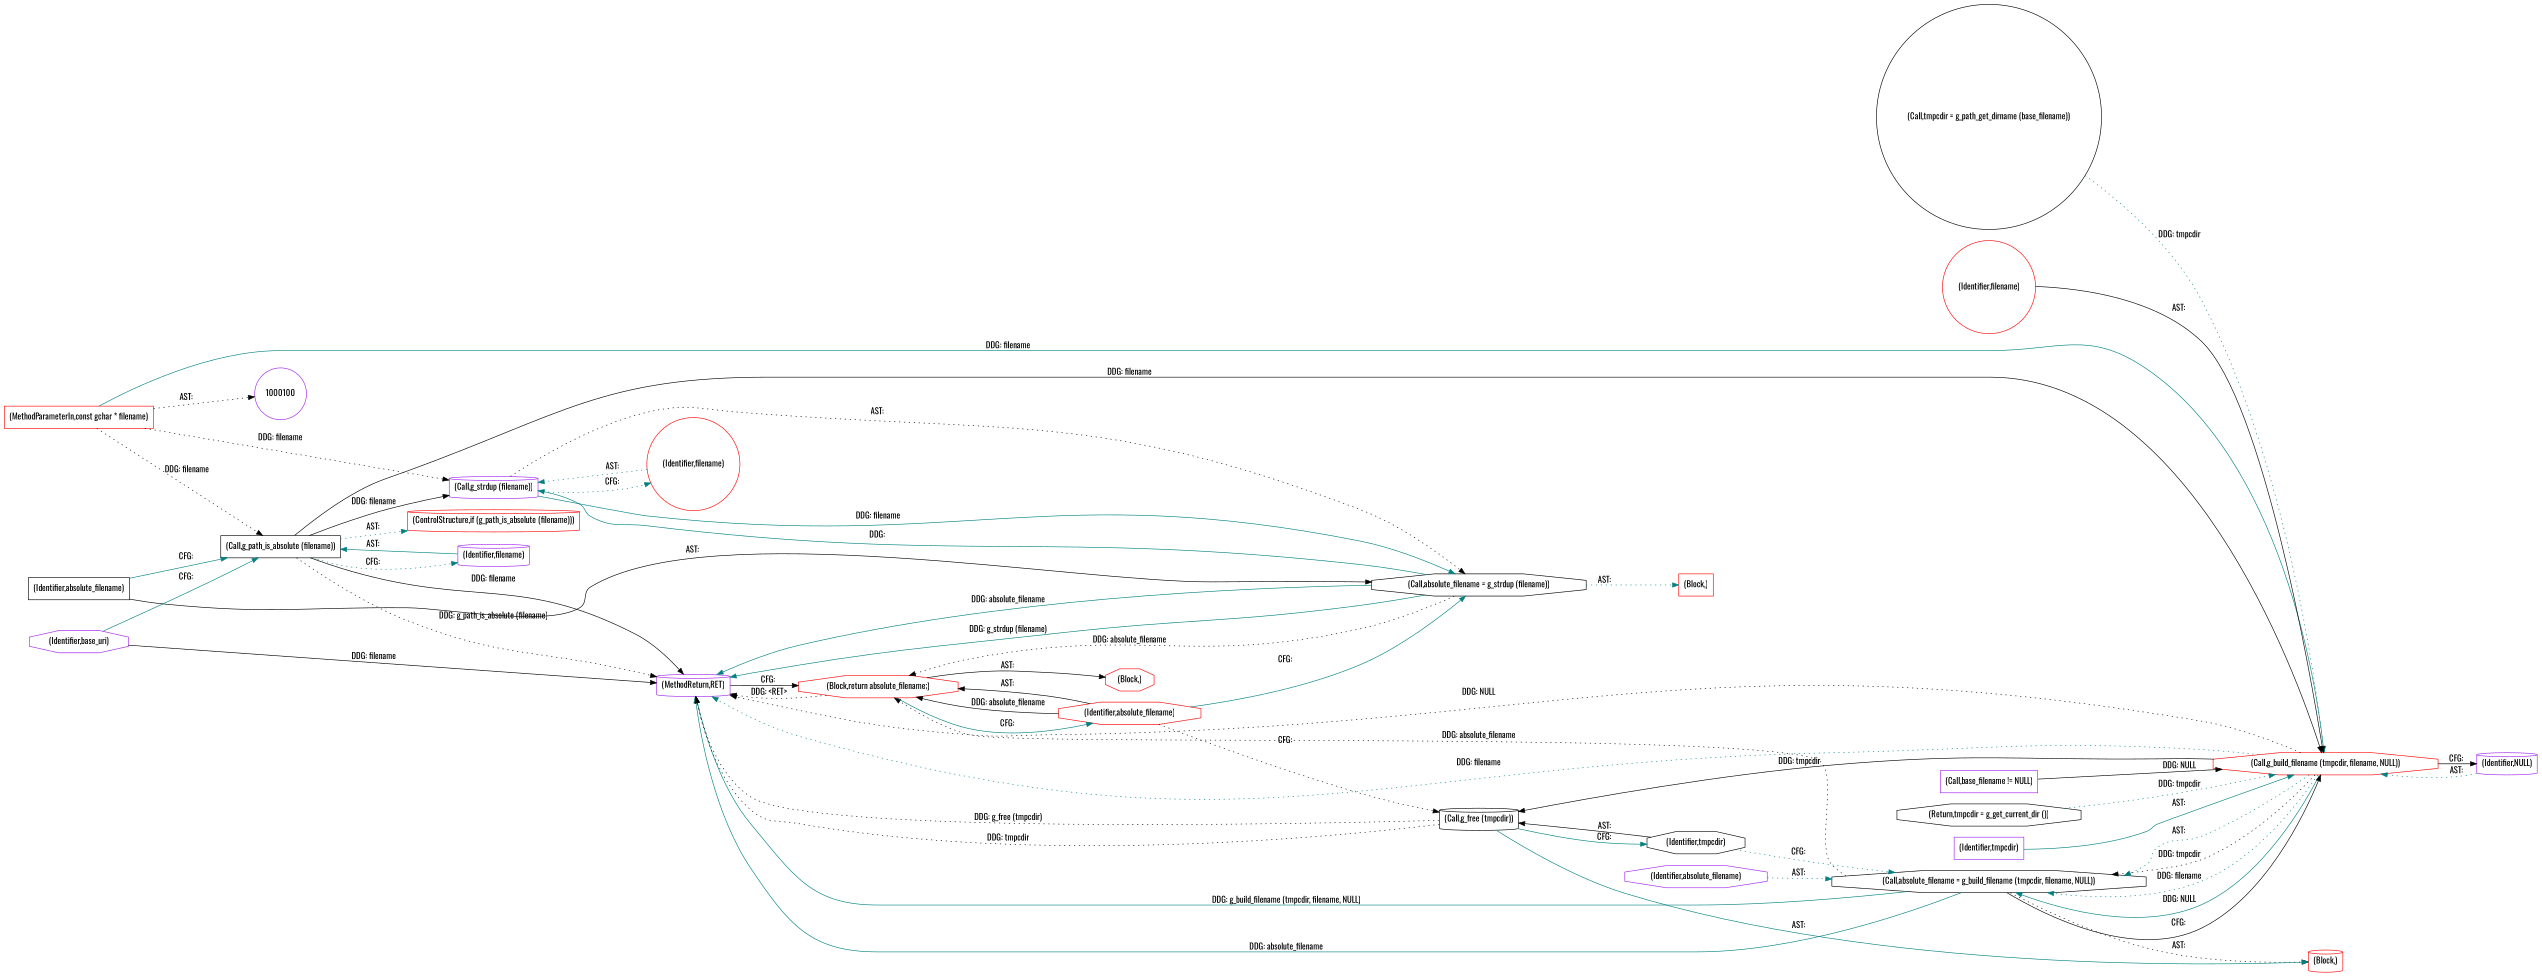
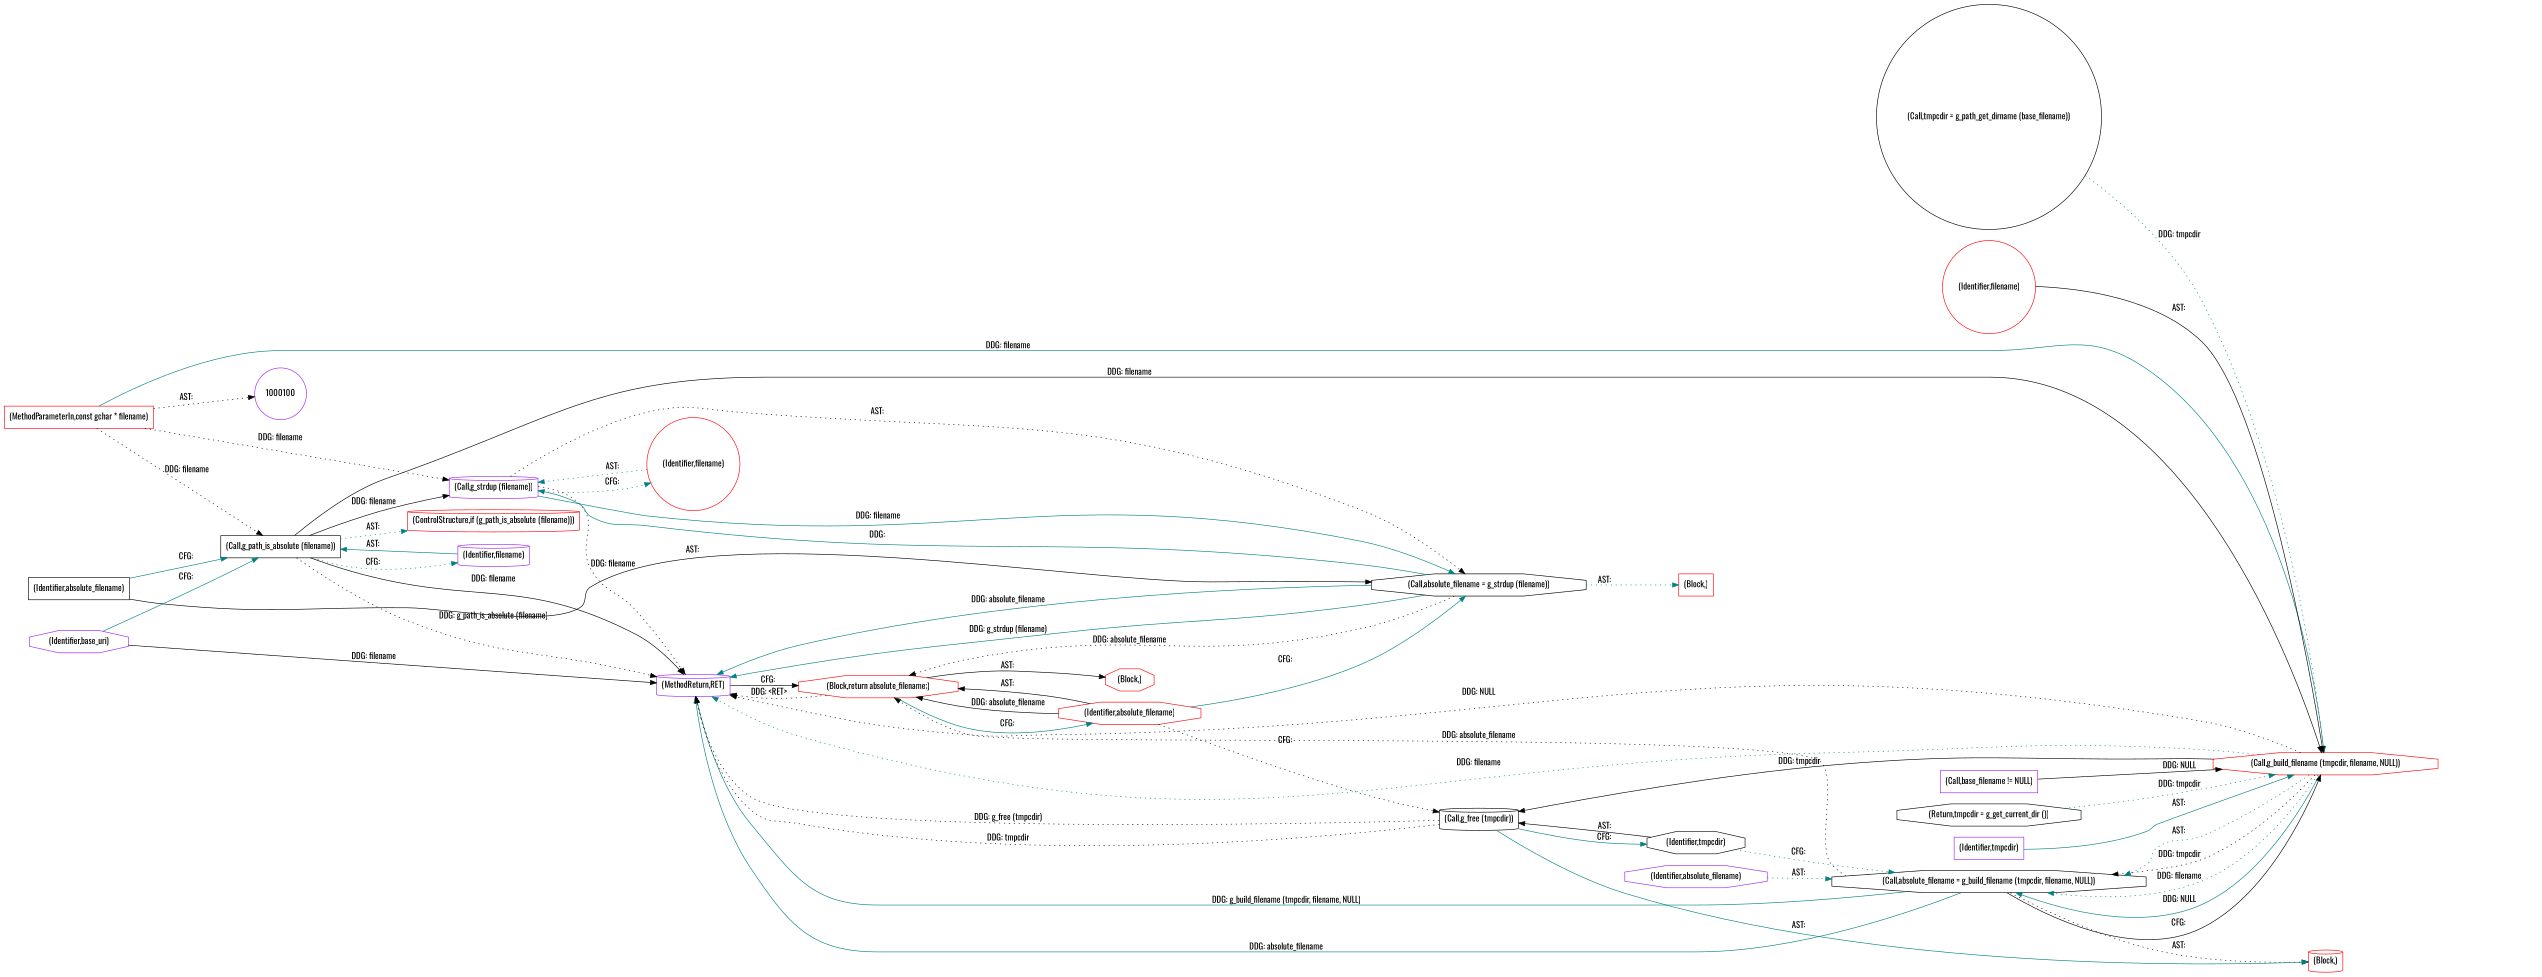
  digraph {
    fontname=Oswald
    rankdir=LR
    node [color=red fontname=Oswald shape=octagon]
    edge [color=black fontname=Oswald style=solid]
    n1 [label="(MethodParameterIn,const gchar * filename)" shape=box]
    n2 [color=black label="(Call,g_path_is_absolute (filename))" shape=box]
    n3 [color=purple label="(Call,g_strdup (filename))" shape=cylinder]
    n4 [label="(Call,g_build_filename (tmpcdir, filename, NULL))"]
    1000100 [color=purple shape=circle]
    n6 [color=purple label="(MethodReturn,RET)" shape=cylinder]
    n7 [color=purple label="(Identifier,filename)" shape=cylinder]
    n8 [label="(ControlStructure,if (g_path_is_absolute (filename)))" shape=cylinder]
    n9 [color=black label="(Call,absolute_filename = g_strdup (filename))"]
    n10 [label="(Identifier,filename)" shape=circle]
    n11 [color=black label="(Call,absolute_filename = g_build_filename (tmpcdir, filename, NULL))"]
    n12 [color=black label="(Call,g_free (tmpcdir))" shape=cylinder]
-   n13 [color=purple label="(Identifier,NULL)" shape=cylinder]
    n14 [label="(Block,return absolute_filename;)"]
    n15 [label="(Block,)" shape=box]
    n16 [label="(Block,)"]
    n17 [label="(Identifier,absolute_filename)"]
    n18 [label="(Block,)" shape=cylinder]
    n19 [color=black label="(Identifier,tmpcdir)"]
    n20 [color=purple label="(Identifier,absolute_filename)"]
    n21 [color=black label="(Identifier,absolute_filename)" shape=box]
    n22 [color=purple label="(Call,base_filename != NULL)" shape=box]
    n23 [color=purple label="(Identifier,base_uri)"]
    n24 [color=black label="(Return,tmpcdir = g_get_current_dir ())"]
    n25 [color=purple label="(Identifier,tmpcdir)" shape=box]
    n26 [color=black label="(Call,tmpcdir = g_path_get_dirname (base_filename))" shape=circle]
    n27 [label="(Identifier,filename)" shape=circle]
    n1 -> n2 [label="DDG: filename" style=dotted]
    n1 -> n3 [label="DDG: filename" style=dotted]
    n1 -> n4 [color=teal label="DDG: filename"]
    n1 -> 1000100 [label="AST: " style=dotted]
    n2 -> n3 [label="DDG: filename"]
    n2 -> n4 [label="DDG: filename"]
    n2 -> n6 [label="DDG: filename"]
    n2 -> n6 [label="DDG: g_path_is_absolute (filename)" style=dotted]
    n2 -> n7 [color=teal label="CFG: " style=dotted]
    n2 -> n8 [color=teal label="AST: " style=dotted]
+   n3 -> n6 [label="DDG: filename" style=dotted]
    n3 -> n9 [label="AST: " style=dotted]
    n3 -> n9 [color=teal label="DDG: filename"]
    n3 -> n10 [color=teal label="CFG: " style=dotted]
    n4 -> n6 [label="DDG: NULL" style=dotted]
    n4 -> n6 [color=teal label="DDG: filename" style=dotted]
    n4 -> n11 [color=teal label="AST: " style=dotted]
    n4 -> n11 [label="DDG: tmpcdir" style=dotted]
    n4 -> n11 [color=teal label="DDG: filename" style=dotted]
    n4 -> n11 [color=teal label="DDG: NULL"]
    n4 -> n12 [label="DDG: tmpcdir"]
-   n4 -> n13 [label="CFG: "]
    n6 -> n14 [label="CFG: "]
    n7 -> n2 [color=teal label="AST: "]
    n9 -> n3 [color=teal label="DDG: "]
    n9 -> n6 [color=teal label="DDG: g_strdup (filename)"]
    n9 -> n6 [color=teal label="DDG: absolute_filename"]
    n9 -> n14 [label="DDG: absolute_filename" style=dotted]
    n9 -> n15 [color=teal label="AST: " style=dotted]
    n10 -> n3 [color=teal label="AST: " style=dotted]
    n11 -> n4 [label="CFG: "]
    n11 -> n6 [color=teal label="DDG: g_build_filename (tmpcdir, filename, NULL)"]
    n11 -> n6 [color=teal label="DDG: absolute_filename"]
    n11 -> n14 [label="DDG: absolute_filename" style=dotted]
    n11 -> n18 [label="AST: " style=dotted]
    n12 -> n6 [label="DDG: g_free (tmpcdir)" style=dotted]
    n12 -> n6 [label="DDG: tmpcdir" style=dotted]
    n12 -> n18 [color=teal label="AST: "]
    n12 -> n19 [color=teal label="CFG: "]
-   n13 -> n4 [color=teal label="AST: " style=dotted]
    n14 -> n6 [label="DDG: <RET>" style=dotted]
    n14 -> n16 [label="AST: "]
    n14 -> n17 [color=teal label="CFG: "]
    n17 -> n9 [color=teal label="CFG: "]
    n17 -> n12 [label="CFG: " style=dotted]
    n17 -> n14 [label="AST: "]
    n17 -> n14 [label="DDG: absolute_filename"]
    n19 -> n11 [color=teal label="CFG: " style=dotted]
    n19 -> n12 [label="AST: "]
    n20 -> n11 [color=teal label="AST: " style=dotted]
    n21 -> n2 [color=teal label="CFG: "]
    n21 -> n9 [label="AST: "]
    n22 -> n4 [label="DDG: NULL"]
    n23 -> n2 [color=teal label="CFG: "]
    n23 -> n6 [label="DDG: filename"]
    n24 -> n4 [color=teal label="DDG: tmpcdir" style=dotted]
    n25 -> n4 [color=teal label="AST: "]
    n26 -> n4 [color=teal label="DDG: tmpcdir" style=dotted]
    n27 -> n4 [label="AST: "]
  }
